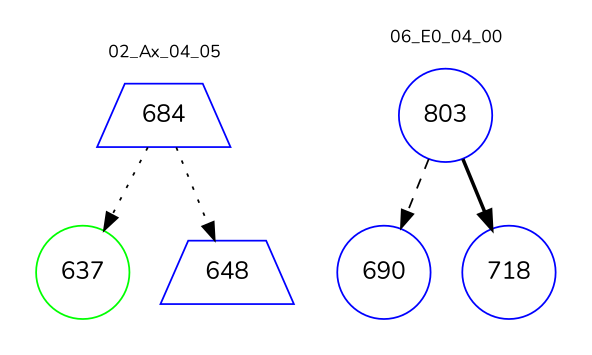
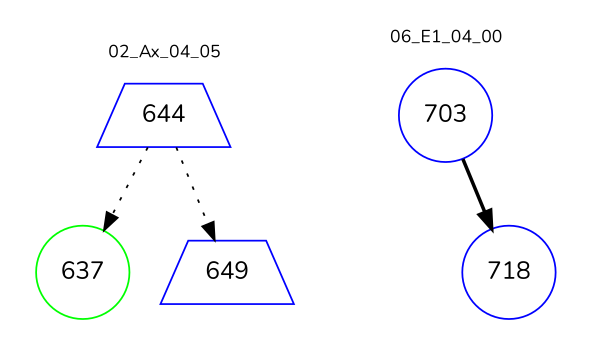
  digraph {
    fontname=Nunito
    node [color=blue fontname=Nunito shape=circle]
    edge [color=black fontname=Nunito style=dotted]
-   n1 [label=684 shape=trapezium]
+   n1 [label=644 shape=trapezium]
    n2 [color=green label=637]
-   n3 [label=648 shape=trapezium]
-   n4 [label=803]
-   n5 [label=690]
+   n3 [label=649 shape=trapezium]
+   n4 [label=703]
    n6 [label=718]
    subgraph cluster_1 {
      color=white
      fontsize=10
      label="02_Ax_04_05"
      n1
      n2
      n3
    }
    subgraph cluster_2 {
      color=white
      fontsize=10
-     label="06_E0_04_00"
+     label="06_E1_04_00"
      n4
-     n5
      n6
    }
    n1 -> n2
    n1 -> n3
-   n4 -> n5 [style=dashed]
    n4 -> n6 [style=bold]
  }
